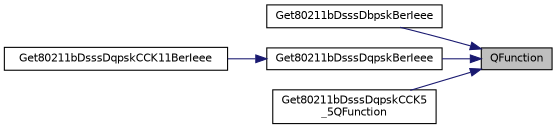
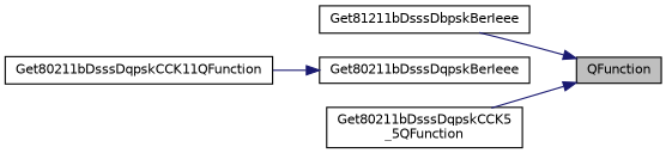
  digraph {
    rankdir=RL
    node [color=black fillcolor=white fontname=Helvetica fontsize=10 shape=record style=filled]
    edge [color=midnightblue dir=back fontname=Helvetica fontsize=10 labelfontname=Helvetica labelfontsize=10 style=solid]
    n1 [fillcolor=grey75 fontcolor=black height=0.2 label=QFunction width=0.4]
-   n2 [height=0.2 label=Get80211bDsssDbpskBerIeee width=0.4]
+   n2 [height=0.2 label=Get81211bDsssDbpskBerIeee width=0.4]
    n3 [height=0.2 label=Get80211bDsssDqpskBerIeee width=0.4]
    n4 [height=0.2 label="Get80211bDsssDqpskCCK5\l_5QFunction" width=0.4]
-   n5 [height=0.2 label=Get80211bDsssDqpskCCK11BerIeee width=0.4]
+   n5 [height=0.2 label=Get80211bDsssDqpskCCK11QFunction width=0.4]
    n1 -> n2
-   n1 -> n3
    n1 -> n4
    n3 -> n5
  }
